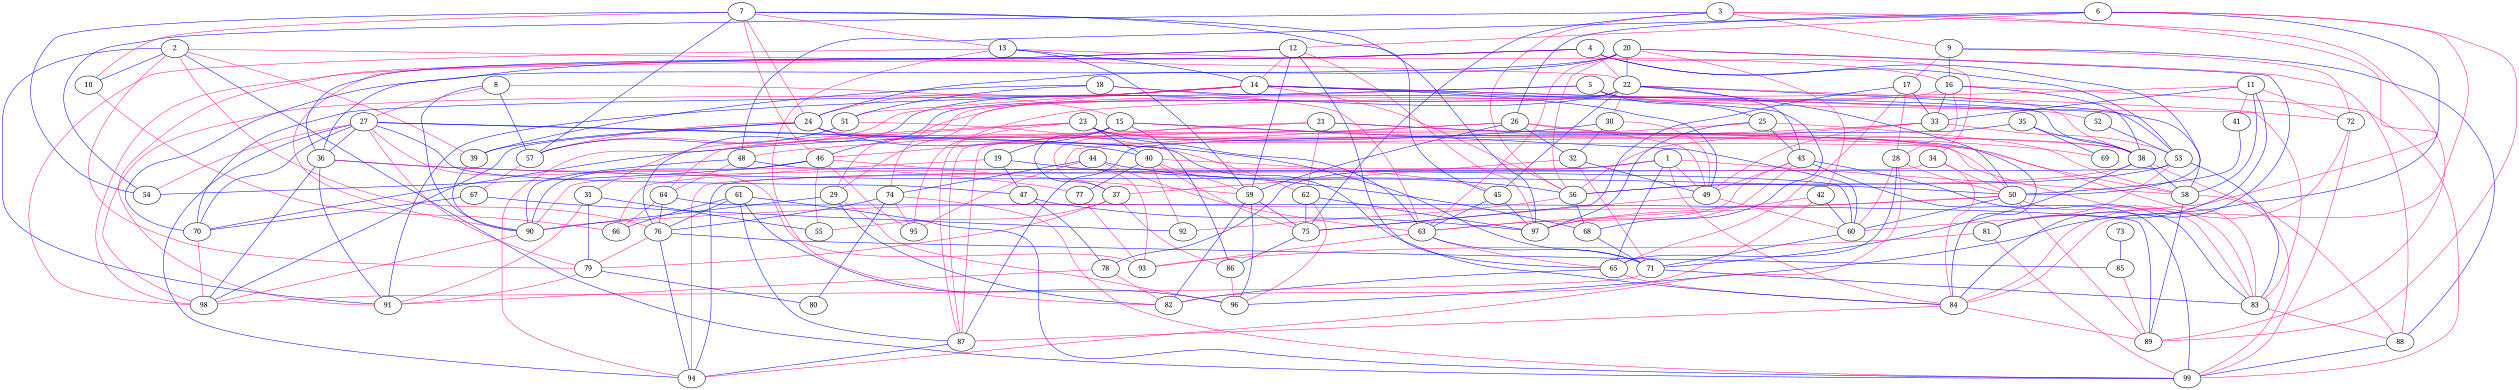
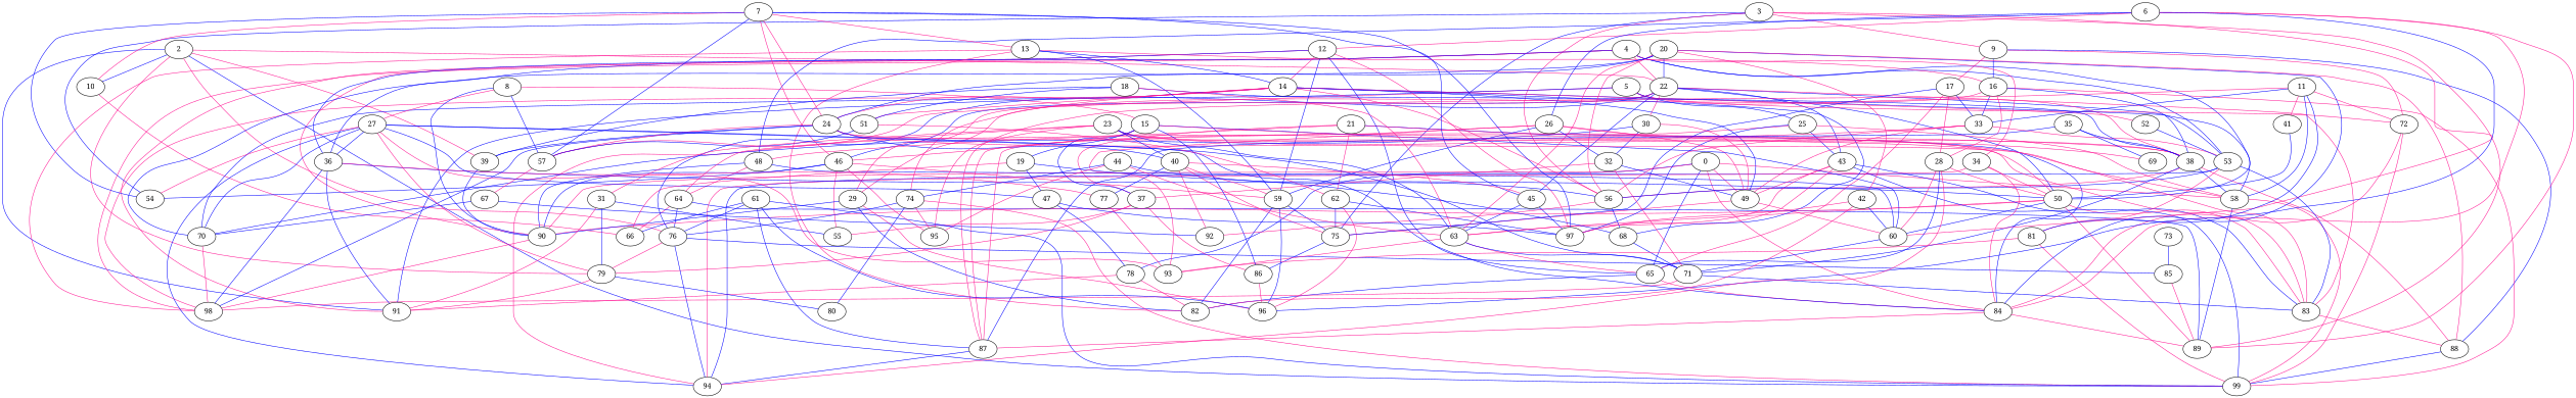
  strict graph {
    fontname="Noto Serif"
    node [fontname="Noto Serif"]
    edge [color=deeppink fontname="Noto Serif" is_available=True prob=1.0]
-   0 [label=1]
+   0
    49
    58
    65
    78
    84
    90
    60
    75
    99
    89
    82
    91
    87
    98
    21
    38
    37
    62
    94
    48
    64
    2
    10
    22
    39
    76
    79
    66
    50
    53
    45
    46
    83
    29
    30
    43
    85
    80
    3
    9
    54
    56
    72
    16
    17
    88
    68
    92
    71
    86
    4
    34
    36
    77
    63
    81
    5
    25
    57
    70
    97
    67
    6
    12
    26
    96
    14
    59
    32
    69
    93
    7
    13
    24
    40
    95
    55
    8
    15
    27
    19
    47
    33
    28
    11
    41
    51
    52
    74
    18
    20
    42
    23
    31
    35
    44
    61
    73
    0 -- 49
    0 -- 58
    0 -- 65 [color=blue prob=0.699863873852]
    0 -- 78 [color=blue prob=0.783136524603]
    0 -- 84
    0 -- 90 [prob=0.741916853816]
    49 -- 60
    49 -- 75
    58 -- 99 [prob=0.467737268244]
    58 -- 89 [color=blue prob=0.627751163218]
    65 -- 84 [prob=0.108092876875]
    65 -- 82 [color=blue]
    78 -- 82 [prob=0.917200957449]
    78 -- 91 [prob=0.658147022534]
    84 -- 89 [prob=0.723069730761]
    84 -- 87 [prob=0.201945348464]
    90 -- 98 [prob=0.0454682702746]
    60 -- 71 [color=blue prob=0.116278507732]
    75 -- 86 [color=blue prob=0.658809401783]
    87 -- 94 [color=blue prob=0.22336321177]
    21 -- 84 [color=blue prob=0.823773376844]
    21 -- 38 [prob=0.603136816694]
    21 -- 37 [prob=0.754981090216]
    21 -- 62 [prob=0.00255192597391]
    21 -- 94 [prob=0.412525886711]
    38 -- 58 [color=blue prob=0.619761803695]
    38 -- 56 [prob=0.764968608559]
    38 -- 88 [prob=0.955010114676]
    38 -- 71 [color=blue]
    37 -- 79 [prob=0.909475548475]
    37 -- 86 [prob=0.752335772261]
    37 -- 55 [prob=0.486755346465]
    62 -- 75 [color=blue prob=0.224439672792]
    62 -- 97 [color=blue prob=0.523803205649]
    62 -- 96
    48 -- 90 [color=blue prob=0.933488677594]
    48 -- 60 [color=blue prob=0.93434188973]
    48 -- 64 [prob=0.43695194965]
    64 -- 89 [color=blue prob=0.570818830903]
    64 -- 76 [color=blue]
    64 -- 66 [prob=0.133914919947]
    2 -- 99 [color=blue prob=0.522339993942]
    2 -- 91 [color=blue prob=0.00918156886904]
    2 -- 10 [color=blue prob=0.346270838372]
    2 -- 22 [prob=0.0224617451859]
    2 -- 39 [prob=0.0298811085721]
    2 -- 76 [prob=0.74199422235]
    2 -- 79
    10 -- 66 [prob=0.18825013017]
    22 -- 76 [color=blue]
    22 -- 50 [color=blue prob=0.95690523911]
    22 -- 53 [color=blue prob=0.102564085125]
    22 -- 45 [color=blue]
    22 -- 46 [color=blue prob=0.699485252654]
    22 -- 83 [prob=0.640405550505]
    22 -- 29 [prob=0.377003763585]
    22 -- 30 [prob=0.991416057872]
    22 -- 43 [color=blue prob=0.527245225548]
    39 -- 90 [color=blue]
    76 -- 94 [color=blue prob=0.740841112045]
    76 -- 79 [prob=0.811421272424]
    76 -- 85 [color=blue prob=0.184359676338]
    79 -- 91 [prob=0.781620614534]
    79 -- 80 [color=blue prob=0.874530184109]
    50 -- 90 [prob=0.994339329373]
    50 -- 60 [color=blue]
    50 -- 89 [prob=0.929195872969]
    50 -- 83 [prob=0.696239113809]
    50 -- 63 [prob=0.50331952077]
    53 -- 94 [color=blue prob=0.132661058394]
    53 -- 83 [color=blue]
    53 -- 56 [color=blue prob=0.11151408332]
    53 -- 81 [prob=0.572323016248]
    45 -- 63 [color=blue]
    45 -- 97 [color=blue]
    46 -- 90 [color=blue prob=0.956469245897]
    46 -- 54 [color=blue]
    46 -- 59 [prob=0.0306312461513]
    46 -- 95 [prob=0.242245777618]
    46 -- 55 [prob=0.105994744997]
    83 -- 88 [prob=0.401552803471]
    29 -- 90 [color=blue prob=0.83563279296]
    29 -- 82 [color=blue prob=0.21993058405]
    29 -- 96
    30 -- 49 [prob=0.968103497904]
    30 -- 70 [color=blue prob=0.0424668075261]
    30 -- 32 [color=blue prob=0.00274539278497]
    43 -- 49
    43 -- 99 [color=blue]
    43 -- 83 [color=blue prob=0.17710622321]
    43 -- 63
    43 -- 97 [prob=0.473281661085]
    85 -- 89 [prob=0.195654383866]
    3 -- 60 [prob=0.839984639937]
    3 -- 75 [color=blue prob=0.875182445727]
    3 -- 89
    3 -- 9 [prob=0.436506904317]
    3 -- 54 [color=blue prob=0.00749395555942]
    3 -- 56 [prob=0.129124810645]
    9 -- 72 [prob=0.180349739327]
    9 -- 16 [color=blue prob=0.933180483091]
    9 -- 17
    9 -- 88 [color=blue prob=0.64890851942]
    56 -- 68 [color=blue prob=0.529450036781]
    56 -- 92 [prob=0.299596849713]
    72 -- 84
    72 -- 99
    16 -- 99
    16 -- 38 [color=blue prob=0.199732920002]
    16 -- 29 [prob=0.994131201876]
    16 -- 33 [color=blue prob=0.158742298179]
    16 -- 28 [prob=0.515575299259]
    17 -- 65 [prob=0.983311971705]
    17 -- 75 [color=blue prob=0.596173500162]
    17 -- 33 [color=blue]
    17 -- 28 [prob=0.284202864397]
    88 -- 99 [color=blue prob=0.727137685872]
    68 -- 71 [color=blue prob=0.689501243025]
    71 -- 98 [prob=0.996033731908]
    71 -- 83 [color=blue]
    86 -- 96 [prob=0.767513231767]
    4 -- 90 [prob=0.120875579697]
    4 -- 98
    4 -- 22 [prob=0.0739744651324]
    4 -- 50 [color=blue prob=0.202713231906]
    4 -- 53 [color=blue prob=0.498159361774]
    4 -- 34 [prob=0.439312801773]
    4 -- 36 [color=blue prob=0.967162492399]
    34 -- 84 [prob=0.949268218306]
    34 -- 94 [prob=0.164441703382]
    34 -- 50 [prob=0.947122795001]
    36 -- 91 [color=blue prob=0.375055728496]
    36 -- 98 [color=blue prob=0.634148588224]
    36 -- 50 [color=blue prob=0.319440655603]
    36 -- 77 [prob=0.208452204519]
    77 -- 93
    63 -- 65 [prob=0.698063668124]
    63 -- 71 [color=blue prob=0.466387598104]
    63 -- 93
    81 -- 99 [prob=0.834349822029]
    81 -- 93 [prob=0.543643247943]
    5 -- 38
    5 -- 72 [prob=0.604945027336]
    5 -- 25 [color=blue prob=0.405233871766]
    5 -- 57 [prob=0.33173662498]
    5 -- 70 [color=blue prob=0.469078715718]
    25 -- 58 [prob=0.779132553722]
    25 -- 87
    25 -- 43 [color=blue prob=0.0714916504056]
    25 -- 97 [color=blue prob=0.57330880646]
    57 -- 67 [prob=0.241994843548]
    70 -- 98 [prob=0.695389499372]
    67 -- 92 [color=blue]
    67 -- 70 [color=blue prob=0.130062731492]
    6 -- 84 [prob=0.383810469163]
    6 -- 89 [prob=0.242134768807]
    6 -- 48 [color=blue prob=0.596432462661]
    6 -- 12 [prob=0.451854474139]
    6 -- 26 [color=blue prob=0.273399608531]
    6 -- 96 [color=blue prob=0.0156928145753]
    12 -- 65 [color=blue prob=0.237745383493]
    12 -- 91 [prob=0.365339971395]
    12 -- 36 [color=blue prob=0.580862305313]
    12 -- 97
    12 -- 14 [prob=0.0632503044417]
    12 -- 59 [color=blue prob=0.986642715508]
    26 -- 49 [prob=0.0795049373354]
    26 -- 87
    26 -- 59 [color=blue]
    26 -- 32 [color=blue prob=0.680304067444]
    26 -- 69
    26 -- 93
    14 -- 49 [color=blue prob=0.552606483511]
    14 -- 58 [color=blue]
    14 -- 91 [color=blue prob=0.0305298571892]
    14 -- 98 [prob=0.114734656749]
    14 -- 56 [prob=0.79055683157]
    14 -- 68 [color=blue prob=0.284855715083]
    14 -- 24 [prob=0.634539556886]
    14 -- 51 [prob=0.54219590075]
    14 -- 52 [prob=0.739429301263]
    14 -- 74 [prob=0.653545699518]
    59 -- 75 [color=blue prob=0.420632200488]
    59 -- 82 [color=blue prob=0.353844485888]
    59 -- 96 [color=blue prob=0.546040664919]
    32 -- 49 [color=blue prob=0.733658090361]
    32 -- 37
    32 -- 71 [prob=0.282911497837]
    7 -- 10 [prob=0.490660761267]
    7 -- 45 [color=blue prob=0.122744005708]
    7 -- 46
    7 -- 54 [color=blue]
    7 -- 57 [color=blue prob=0.651363389429]
    7 -- 97 [color=blue prob=0.414932459996]
    7 -- 13 [prob=0.484463038736]
    7 -- 24 [prob=0.0472918044339]
    13 -- 82
    13 -- 98 [prob=0.603305744817]
    13 -- 16
    13 -- 14 [color=blue]
    13 -- 59 [color=blue prob=0.173116790779]
    24 -- 98 [color=blue]
    24 -- 38 [prob=0.420253916673]
    24 -- 39 [color=blue prob=0.551524712253]
    24 -- 83 [prob=0.426442790009]
    24 -- 57 [prob=0.893937361433]
    24 -- 40 [color=blue prob=0.938870095787]
    40 -- 75
    40 -- 45 [prob=0.491828298858]
    40 -- 92 [prob=0.293977990547]
    40 -- 77 [color=blue prob=0.618074935312]
    40 -- 59 [prob=0.691049968147]
    8 -- 90 [color=blue prob=0.319017714471]
    8 -- 57 [color=blue prob=0.390187902404]
    8 -- 15 [prob=0.517766581265]
    8 -- 27 [prob=0.190019021008]
    15 -- 60 [color=blue prob=0.505188399263]
    15 -- 37 [color=blue prob=0.348262635462]
    15 -- 46 [prob=0.11575235236]
    15 -- 83 [prob=0.538465347427]
    15 -- 86 [color=blue prob=0.116722136644]
    15 -- 19 [color=blue prob=0.457258560787]
    27 -- 84 [color=blue prob=0.194246941377]
    27 -- 94 [color=blue prob=0.0789273191258]
    27 -- 79
    27 -- 54 [prob=0.729003263382]
    27 -- 71 [color=blue]
    27 -- 36 [color=blue prob=0.622933959371]
    27 -- 70 [color=blue prob=0.34856882754]
    27 -- 93 [prob=0.940200843534]
    27 -- 47 [color=blue prob=0.399520209353]
    19 -- 66 [prob=0.354952485478]
    19 -- 68 [color=blue prob=0.911931084908]
    19 -- 47 [color=blue prob=0.739645119826]
    47 -- 78 [color=blue]
    47 -- 97 [color=blue]
    33 -- 49
    33 -- 48 [prob=0.864093665433]
    33 -- 53 [prob=0.847621694193]
    33 -- 56 [prob=0.219451955072]
    28 -- 65 [color=blue prob=0.330944745024]
    28 -- 60 [prob=0.394559273958]
    28 -- 94 [prob=0.601713042783]
    28 -- 50 [prob=0.495179646079]
    11 -- 58 [color=blue prob=0.863814191783]
    11 -- 87 [prob=0.0958207827854]
    11 -- 72
    11 -- 81 [color=blue prob=0.43749546548]
    11 -- 33 [color=blue]
    11 -- 41
    41 -- 50 [color=blue]
    51 -- 62 [prob=0.261591466663]
    51 -- 57 [color=blue prob=0.0853407769956]
    52 -- 53 [color=blue prob=0.580248229093]
    74 -- 99 [prob=0.125262089991]
    74 -- 76 [color=blue prob=0.681307109257]
    74 -- 80 [color=blue prob=0.965131685978]
    74 -- 95 [prob=0.0381595532336]
    18 -- 38 [color=blue]
    18 -- 39 [color=blue prob=0.107726346142]
    18 -- 63 [prob=0.770498434485]
    18 -- 51 [color=blue prob=0.0797665911185]
    20 -- 84 [color=blue prob=0.187370520017]
    20 -- 22 [color=blue prob=0.89745996852]
    20 -- 56 [prob=0.397821535349]
    20 -- 88 [prob=0.3171780562]
    20 -- 63 [prob=0.222319549689]
    20 -- 70 [color=blue prob=0.130933784035]
    20 -- 24 [color=blue]
    20 -- 42 [prob=0.0459692167189]
    42 -- 60 [color=blue]
    42 -- 82 [prob=0.778733009725]
    42 -- 97 [prob=0.336110605908]
    23 -- 58
    23 -- 64
    23 -- 50 [prob=0.0713041319968]
    23 -- 63 [color=blue prob=0.891947545407]
    23 -- 40 [color=blue prob=0.780024187964]
    23 -- 95 [prob=0.254273479553]
    23 -- 31 [prob=0.725981665117]
    31 -- 91
    31 -- 79 [color=blue prob=0.720755819248]
    31 -- 55 [color=blue prob=0.618700060435]
    35 -- 87 [color=blue prob=0.503015921519]
    35 -- 38 [color=blue prob=0.869642668572]
    35 -- 69 [color=blue prob=0.889724893442]
    44 -- 56 [color=blue]
    44 -- 63 [prob=0.272178937561]
    44 -- 95 [prob=0.104528388573]
    44 -- 74 [color=blue prob=0.600357198253]
    61 -- 99 [color=blue prob=0.452473850532]
    61 -- 87 [color=blue prob=0.129796141357]
    61 -- 76 [color=blue prob=0.881887416413]
    61 -- 66 [color=blue prob=0.737389716492]
    61 -- 96 [color=blue prob=0.77055315298]
    73 -- 85 [color=blue]
  }
